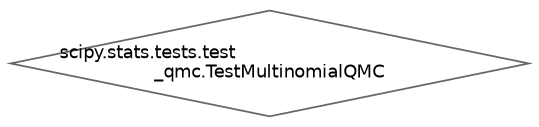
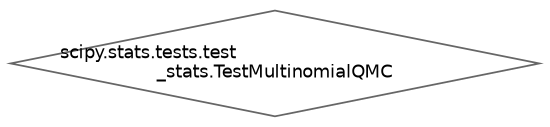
  digraph {
    rankdir=LR
-   n1 [color=grey40 fillcolor=white fontname=Helvetica fontsize=10 height=0.2 label="scipy.stats.tests.test\l_qmc.TestMultinomialQMC" shape=diamond style=filled width=0.4]
+   n1 [color=grey40 fillcolor=white fontname=Helvetica fontsize=10 height=0.2 label="scipy.stats.tests.test\l_stats.TestMultinomialQMC" shape=diamond style=filled width=0.4]
  }
